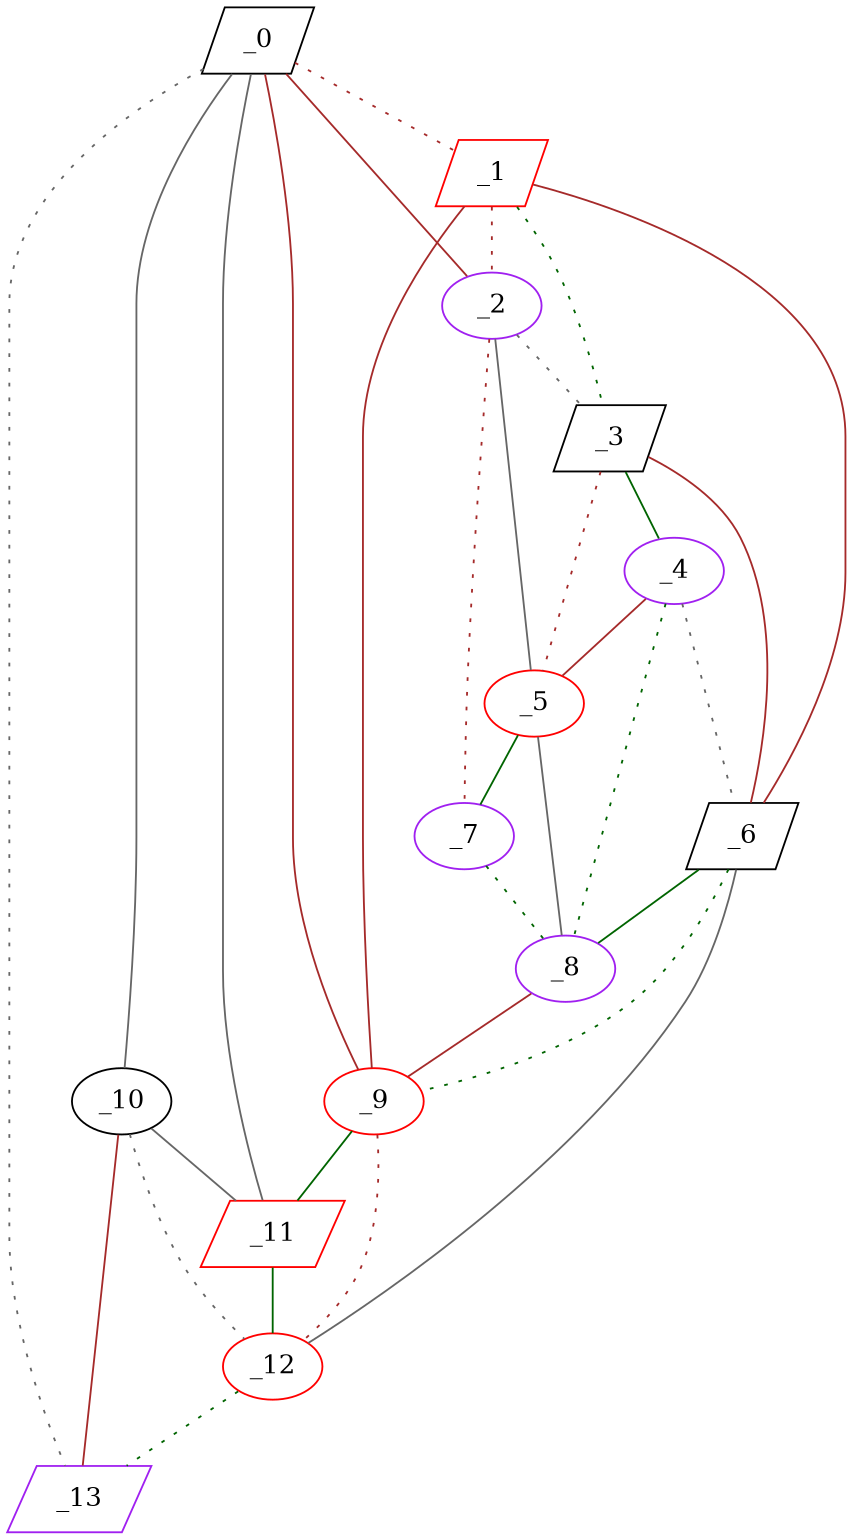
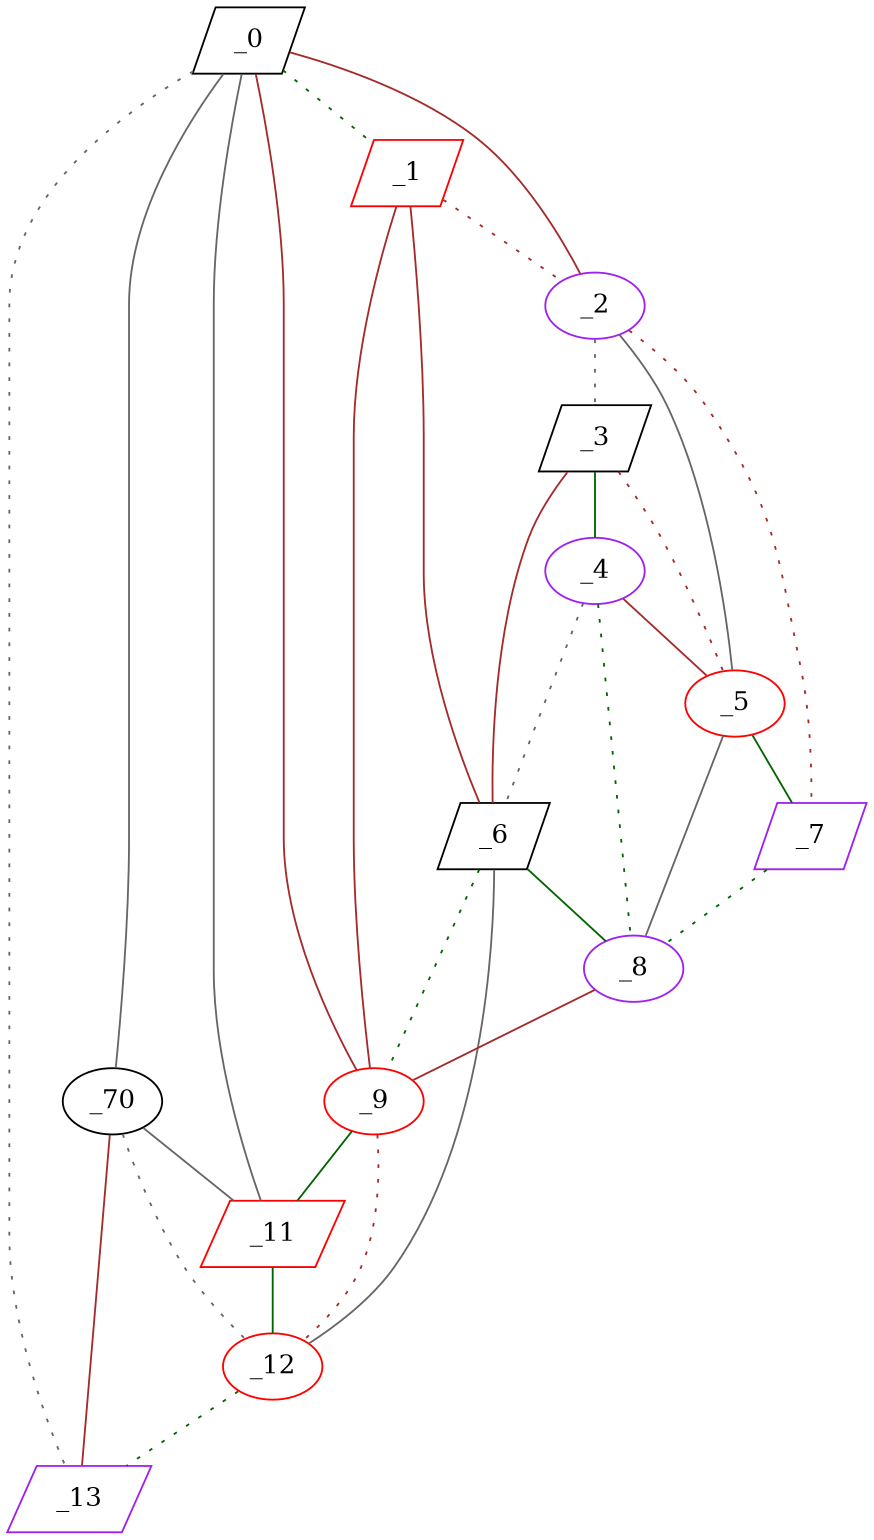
  graph {
    node [color=red shape=parallelogram x=108 y=16]
    edge [color=brown style=solid valence=2]
    _0 [color=black x=18]
    _1 [x=40 y=89]
    _2 [color=purple shape=ellipse x=41 y=117]
    _9 [shape=ellipse x=107 y=51]
-   _10 [color=black shape=ellipse y=24]
+   _10 [color=black shape=ellipse y=24 label=_70]
    _11 [y=36]
    _13 [color=purple x=111]
    _3 [color=black x=45 y=104]
    _6 [color=black x=77 y=91]
    _5 [shape=ellipse x=76 y=113]
-   _7 [color=purple shape=ellipse x=77 y=119]
+   _7 [color=purple x=77 y=119]
    _12 [shape=ellipse x=110 y=30]
    _4 [color=purple shape=ellipse x=76 y=104]
    _8 [color=purple shape=ellipse x=106 y=72]
-   _0 -- _1 [style=dotted]
+   _0 -- _1 [color=darkgreen style=dotted]
    _0 -- _2 [valence=1]
    _0 -- _9
    _0 -- _10 [color=gray40]
    _0 -- _11 [color=gray40]
    _0 -- _13 [color=gray40 style=dotted valence=1]
    _1 -- _2 [style=dotted]
    _1 -- _9
-   _1 -- _3 [color=darkgreen style=dotted valence=1]
    _1 -- _6
    _2 -- _3 [color=gray40 style=dotted]
    _2 -- _5 [color=gray40 valence=1]
    _2 -- _7 [style=dotted valence=1]
    _9 -- _11 [color=darkgreen]
    _9 -- _12 [style=dotted]
    _10 -- _11 [color=gray40]
    _10 -- _13
    _10 -- _12 [color=gray40 style=dotted]
    _11 -- _12 [color=darkgreen]
    _3 -- _6 [valence=1]
    _3 -- _5 [style=dotted valence=1]
    _3 -- _4 [color=darkgreen]
    _6 -- _9 [color=darkgreen style=dotted valence=1]
    _6 -- _12 [color=gray40 valence=1]
    _6 -- _8 [color=darkgreen]
    _5 -- _7 [color=darkgreen valence=1]
    _5 -- _8 [color=gray40]
    _7 -- _8 [color=darkgreen style=dotted valence=1]
    _12 -- _13 [color=darkgreen style=dotted valence=1]
    _4 -- _6 [color=gray40 style=dotted valence=1]
    _4 -- _5
    _4 -- _8 [color=darkgreen style=dotted valence=1]
    _8 -- _9 [valence=1]
  }
